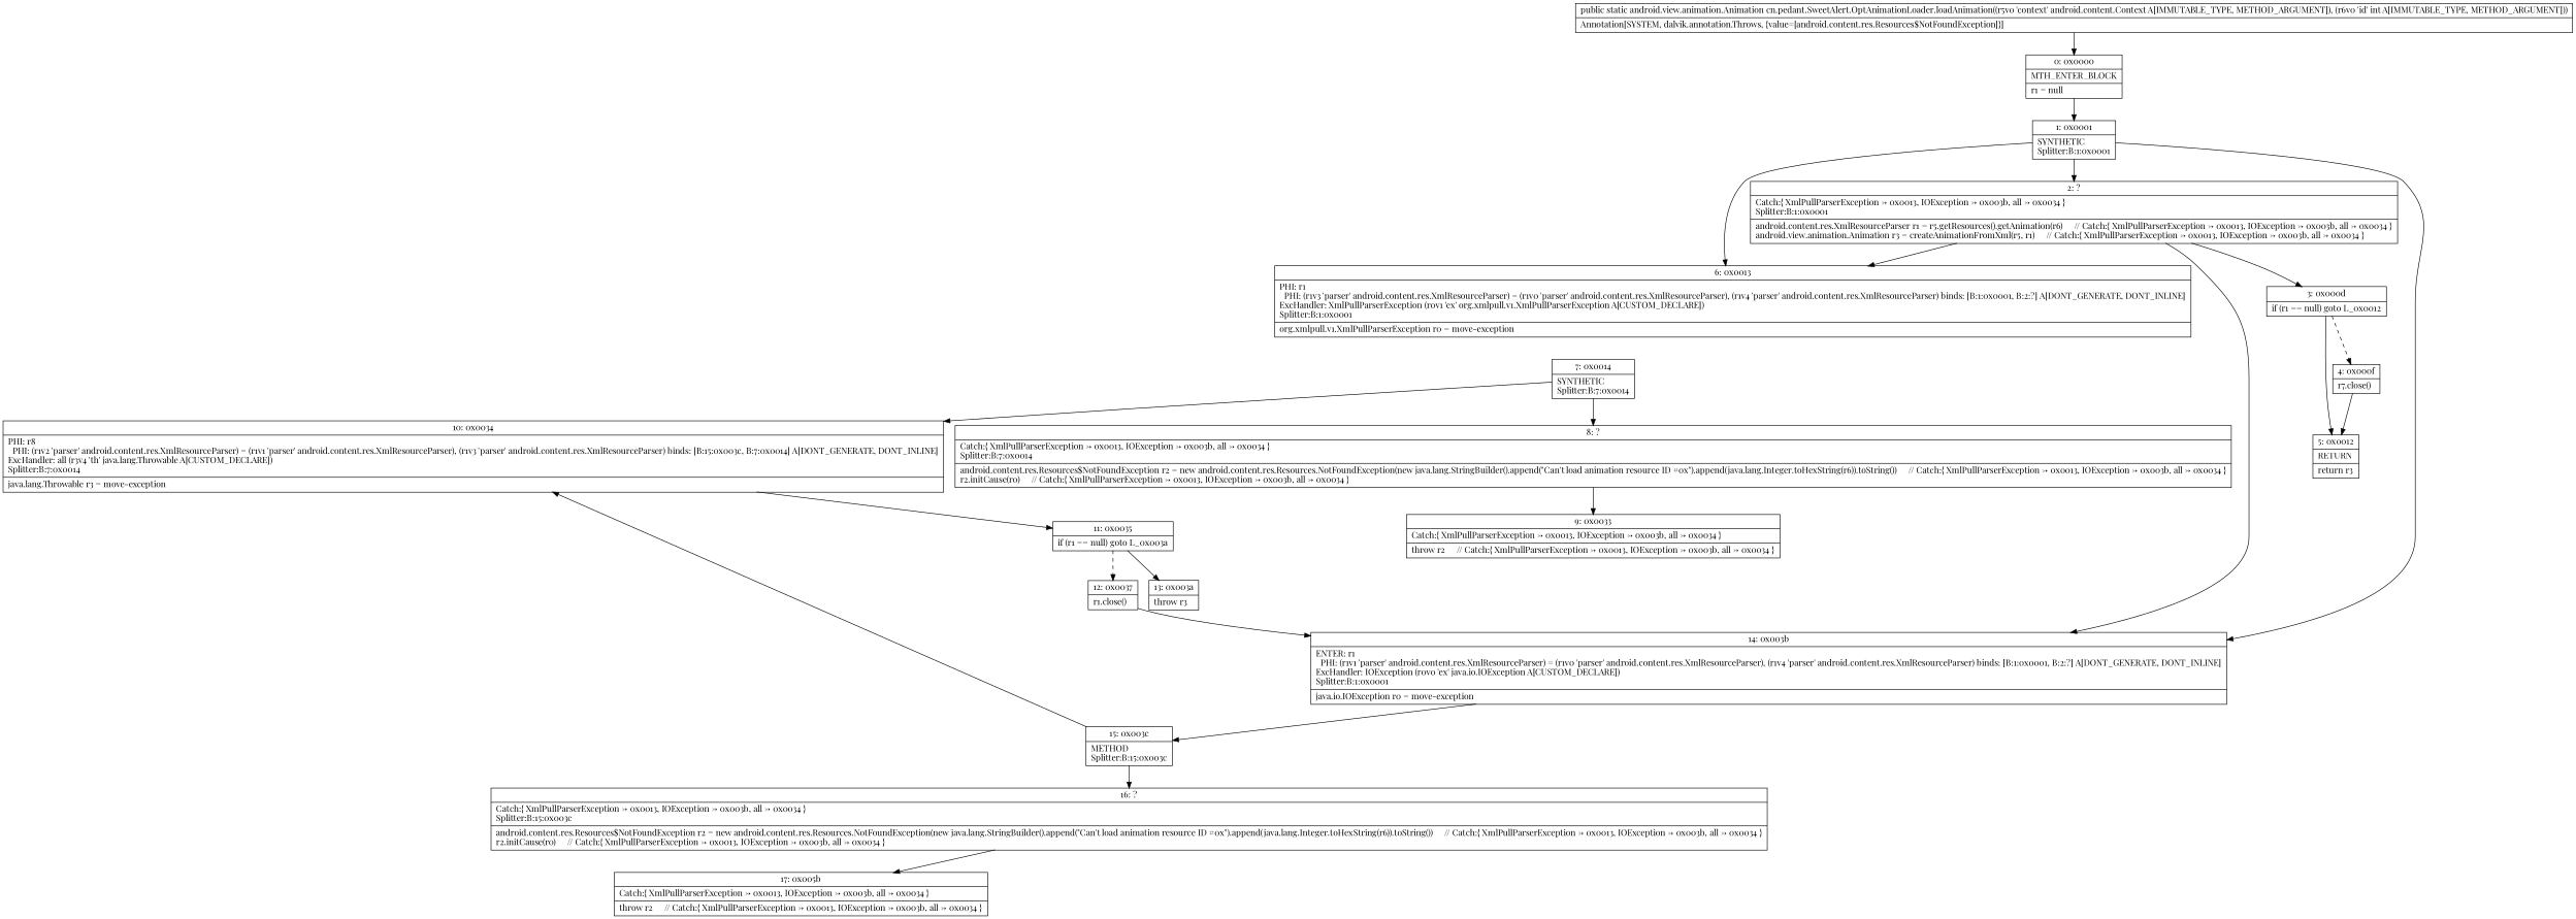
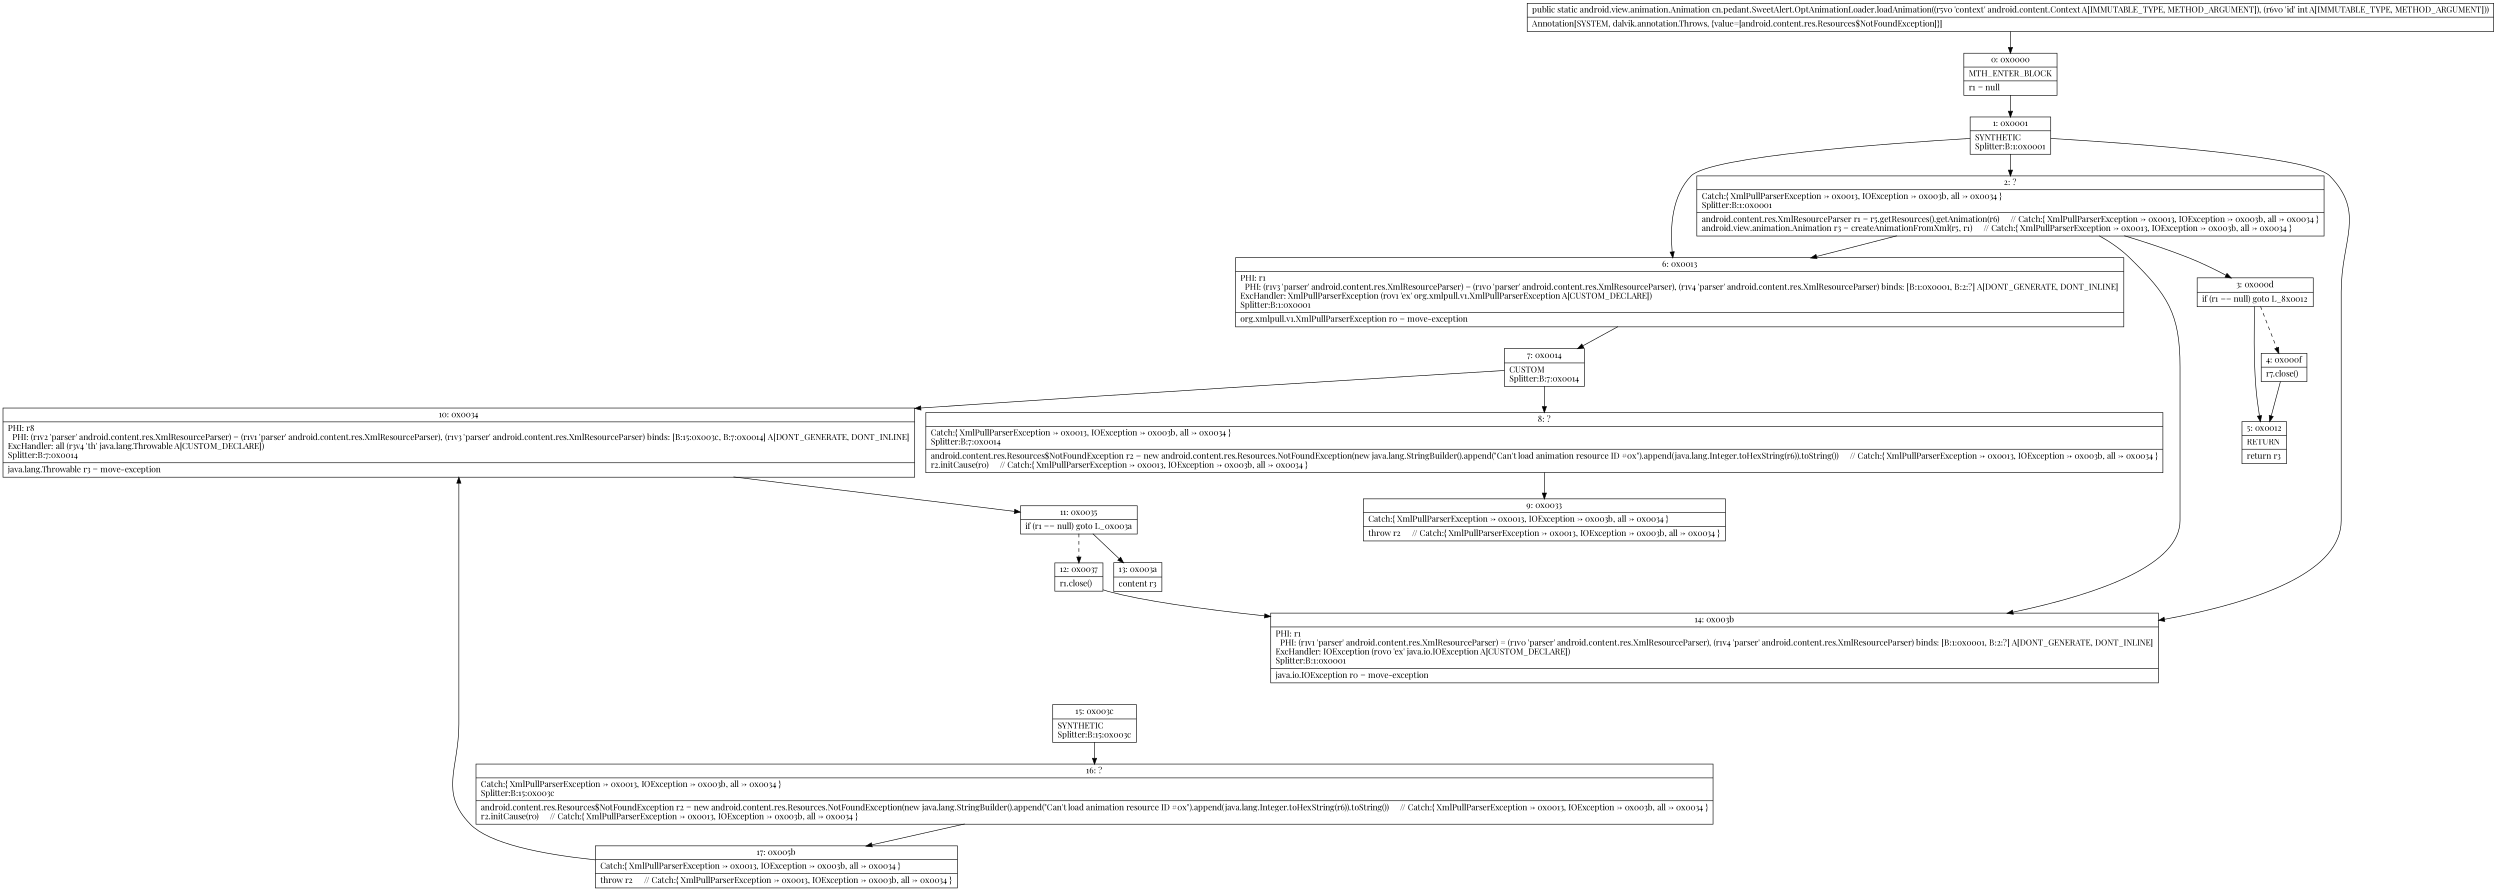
  digraph {
    fontname="Playfair Display"
    node [fontname="Playfair Display" shape=record]
    edge [fontname="Playfair Display"]
    n1 [label="{0\:\ 0x0000|MTH_ENTER_BLOCK\l|r1 = null\l}"]
    n2 [label="{1\:\ 0x0001|SYNTHETIC\lSplitter:B:1:0x0001\l}"]
    n3 [label="{2\:\ ?|Catch:\{ XmlPullParserException \-\> 0x0013, IOException \-\> 0x003b, all \-\> 0x0034 \}\lSplitter:B:1:0x0001\l|android.content.res.XmlResourceParser r1 = r5.getResources().getAnimation(r6)     \/\/ Catch:\{ XmlPullParserException \-\> 0x0013, IOException \-\> 0x003b, all \-\> 0x0034 \}\landroid.view.animation.Animation r3 = createAnimationFromXml(r5, r1)     \/\/ Catch:\{ XmlPullParserException \-\> 0x0013, IOException \-\> 0x003b, all \-\> 0x0034 \}\l}"]
    n4 [label="{6\:\ 0x0013|PHI: r1 \l  PHI: (r1v3 'parser' android.content.res.XmlResourceParser) = (r1v0 'parser' android.content.res.XmlResourceParser), (r1v4 'parser' android.content.res.XmlResourceParser) binds: [B:1:0x0001, B:2:?] A[DONT_GENERATE, DONT_INLINE]\lExcHandler: XmlPullParserException (r0v1 'ex' org.xmlpull.v1.XmlPullParserException A[CUSTOM_DECLARE])\lSplitter:B:1:0x0001\l|org.xmlpull.v1.XmlPullParserException r0 = move\-exception\l}"]
-   n5 [label="{14\:\ 0x003b|ENTER: r1 \l  PHI: (r1v1 'parser' android.content.res.XmlResourceParser) = (r1v0 'parser' android.content.res.XmlResourceParser), (r1v4 'parser' android.content.res.XmlResourceParser) binds: [B:1:0x0001, B:2:?] A[DONT_GENERATE, DONT_INLINE]\lExcHandler: IOException (r0v0 'ex' java.io.IOException A[CUSTOM_DECLARE])\lSplitter:B:1:0x0001\l|java.io.IOException r0 = move\-exception\l}"]
-   n6 [label="{3\:\ 0x000d|if (r1 == null) goto L_0x0012\l}"]
-   n7 [label="{7\:\ 0x0014|SYNTHETIC\lSplitter:B:7:0x0014\l}"]
-   n8 [label="{15\:\ 0x003c|METHOD\lSplitter:B:15:0x003c\l}"]
+   n5 [label="{14\:\ 0x003b|PHI: r1 \l  PHI: (r1v1 'parser' android.content.res.XmlResourceParser) = (r1v0 'parser' android.content.res.XmlResourceParser), (r1v4 'parser' android.content.res.XmlResourceParser) binds: [B:1:0x0001, B:2:?] A[DONT_GENERATE, DONT_INLINE]\lExcHandler: IOException (r0v0 'ex' java.io.IOException A[CUSTOM_DECLARE])\lSplitter:B:1:0x0001\l|java.io.IOException r0 = move\-exception\l}"]
+   n6 [label="{3\:\ 0x000d|if (r1 == null) goto L_8x0012\l}"]
+   n7 [label="{7\:\ 0x0014|CUSTOM\lSplitter:B:7:0x0014\l}"]
+   n8 [label="{15\:\ 0x003c|SYNTHETIC\lSplitter:B:15:0x003c\l}"]
    n9 [label="{4\:\ 0x000f|r7.close()\l}"]
    n10 [label="{5\:\ 0x0012|RETURN\l|return r3\l}"]
    n11 [label="{8\:\ ?|Catch:\{ XmlPullParserException \-\> 0x0013, IOException \-\> 0x003b, all \-\> 0x0034 \}\lSplitter:B:7:0x0014\l|android.content.res.Resources$NotFoundException r2 = new android.content.res.Resources.NotFoundException(new java.lang.StringBuilder().append(\"Can't load animation resource ID #0x\").append(java.lang.Integer.toHexString(r6)).toString())     \/\/ Catch:\{ XmlPullParserException \-\> 0x0013, IOException \-\> 0x003b, all \-\> 0x0034 \}\lr2.initCause(r0)     \/\/ Catch:\{ XmlPullParserException \-\> 0x0013, IOException \-\> 0x003b, all \-\> 0x0034 \}\l}"]
    n12 [label="{10\:\ 0x0034|PHI: r8 \l  PHI: (r1v2 'parser' android.content.res.XmlResourceParser) = (r1v1 'parser' android.content.res.XmlResourceParser), (r1v3 'parser' android.content.res.XmlResourceParser) binds: [B:15:0x003c, B:7:0x0014] A[DONT_GENERATE, DONT_INLINE]\lExcHandler: all (r3v4 'th' java.lang.Throwable A[CUSTOM_DECLARE])\lSplitter:B:7:0x0014\l|java.lang.Throwable r3 = move\-exception\l}"]
    n13 [label="{9\:\ 0x0033|Catch:\{ XmlPullParserException \-\> 0x0013, IOException \-\> 0x003b, all \-\> 0x0034 \}\l|throw r2     \/\/ Catch:\{ XmlPullParserException \-\> 0x0013, IOException \-\> 0x003b, all \-\> 0x0034 \}\l}"]
    n14 [label="{11\:\ 0x0035|if (r1 == null) goto L_0x003a\l}"]
    n15 [label="{12\:\ 0x0037|r1.close()\l}"]
-   n16 [label="{13\:\ 0x003a|throw r3\l}"]
+   n16 [label="{13\:\ 0x003a|content r3\l}"]
    n17 [label="{16\:\ ?|Catch:\{ XmlPullParserException \-\> 0x0013, IOException \-\> 0x003b, all \-\> 0x0034 \}\lSplitter:B:15:0x003c\l|android.content.res.Resources$NotFoundException r2 = new android.content.res.Resources.NotFoundException(new java.lang.StringBuilder().append(\"Can't load animation resource ID #0x\").append(java.lang.Integer.toHexString(r6)).toString())     \/\/ Catch:\{ XmlPullParserException \-\> 0x0013, IOException \-\> 0x003b, all \-\> 0x0034 \}\lr2.initCause(r0)     \/\/ Catch:\{ XmlPullParserException \-\> 0x0013, IOException \-\> 0x003b, all \-\> 0x0034 \}\l}"]
    n18 [label="{17\:\ 0x005b|Catch:\{ XmlPullParserException \-\> 0x0013, IOException \-\> 0x003b, all \-\> 0x0034 \}\l|throw r2     \/\/ Catch:\{ XmlPullParserException \-\> 0x0013, IOException \-\> 0x003b, all \-\> 0x0034 \}\l}"]
    n19 [label="{public static android.view.animation.Animation cn.pedant.SweetAlert.OptAnimationLoader.loadAnimation((r5v0 'context' android.content.Context A[IMMUTABLE_TYPE, METHOD_ARGUMENT]), (r6v0 'id' int A[IMMUTABLE_TYPE, METHOD_ARGUMENT]))  | Annotation[SYSTEM, dalvik.annotation.Throws, \{value=[android.content.res.Resources$NotFoundException]\}]\l}"]
    n1 -> n2
    n2 -> n3
    n2 -> n4
    n2 -> n5
    n3 -> n4
    n3 -> n5
    n3 -> n6
-   n5 -> n8
+   n4 -> n7
    n6 -> n9 [style=dashed]
    n6 -> n10
    n7 -> n11
    n7 -> n12
-   n8 -> n12
+   n18 -> n12
    n8 -> n17
    n9 -> n10
    n11 -> n13
    n12 -> n14
    n14 -> n15 [style=dashed]
    n14 -> n16
    n15 -> n5
    n17 -> n18
    n19 -> n1
  }
